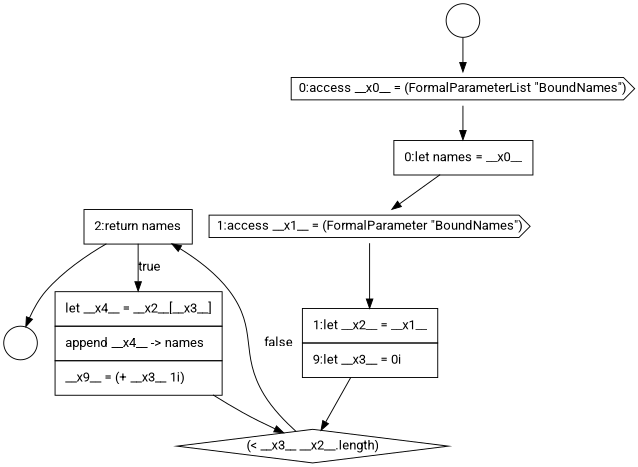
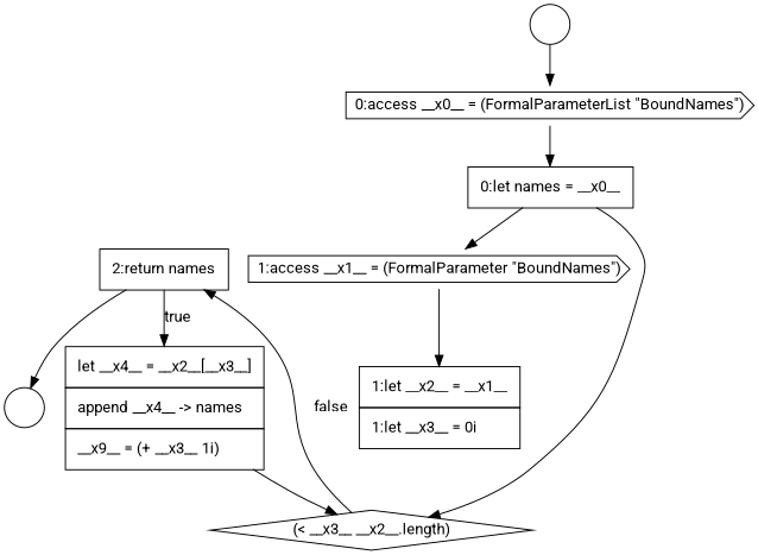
  digraph {
    fontname=Roboto
    node [color=black fillcolor=white fontname=Roboto shape=none style=filled]
    edge [color=black fontname=Roboto]
    n1 [label=<<font color="black">     <table border="0" cellborder="1" cellspacing="0" cellpadding="10">       <tr><td align="left">2:return names</td></tr>     </table>   </font>> margin=0]
    n2 [label=" " shape=circle]
    n3 [label=<<font color="black">     <table border="0" cellborder="1" cellspacing="0" cellpadding="10">       <tr><td align="left">let __x4__ = __x2__[__x3__]</td></tr>       <tr><td align="left">append __x4__ -&gt; names</td></tr>       <tr><td align="left">__x9__ = (+ __x3__ 1i)</td></tr>     </table>   </font>> margin=0]
    n4 [label=<<font color="black">1:access __x1__ = (FormalParameter &quot;BoundNames&quot;)</font>> shape=cds]
-   n5 [label=<<font color="black">     <table border="0" cellborder="1" cellspacing="0" cellpadding="10">       <tr><td align="left">1:let __x2__ = __x1__</td></tr>       <tr><td align="left">9:let __x3__ = 0i</td></tr>     </table>   </font>> margin=0]
+   n5 [label=<<font color="black">     <table border="0" cellborder="1" cellspacing="0" cellpadding="10">       <tr><td align="left">1:let __x2__ = __x1__</td></tr>       <tr><td align="left">1:let __x3__ = 0i</td></tr>     </table>   </font>> margin=0]
    n6 [label=<<font color="black">(&lt; __x3__ __x2__.length)</font>> shape=diamond]
    n7 [label=<<font color="black">0:access __x0__ = (FormalParameterList &quot;BoundNames&quot;)</font>> shape=cds]
    n8 [label=<<font color="black">     <table border="0" cellborder="1" cellspacing="0" cellpadding="10">       <tr><td align="left">0:let names = __x0__</td></tr>     </table>   </font>> margin=0]
    n9 [label=" " shape=circle]
    n1 -> n2
    n1 -> n3 [label=<<font color="black">true</font>>]
    n3 -> n6
    n4 -> n5
-   n5 -> n6
+   n8 -> n6
    n6 -> n1 [label=<<font color="black">false</font>>]
    n7 -> n8
    n8 -> n4
    n9 -> n7
  }
